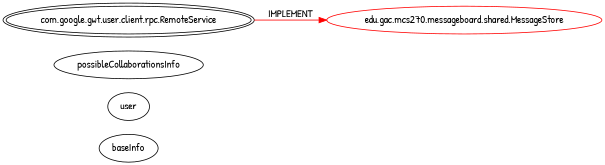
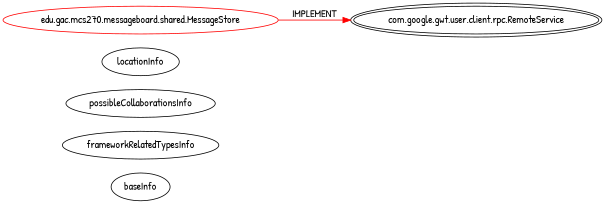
  digraph {
    rankdir=LR
    fontname="Patrick Hand"
    node [fontname="Patrick Hand"]
    baseInfo [category=extension_graph graphId=334 isAnonymous=false possibleRelation=false]
-   frameworkRelatedTypesInfo [0="com.google.gwt.user.client.rpc.RemoteService" label=user]
+   frameworkRelatedTypesInfo [0="com.google.gwt.user.client.rpc.RemoteService"]
    possibleCollaborationsInfo
+   locationInfo [contextSignature=MessageStore filePath="/Max-Hailperin-MessageBoard/MessageBoard-master/MessageBoard/src/edu/gac/mcs270/messageboard/shared/MessageStore.java" graphId=334 projectName="Max-Hailperin-MessageBoard"]
    n5 [color=red isFrameworkType=false label="edu.gac.mcs270.messageboard.shared.MessageStore" vertexType=ROOT_CLIENT_CLASS_DECLARATION]
    n6 [isFrameworkType=true label="com.google.gwt.user.client.rpc.RemoteService" peripheries=2 vertexType=FRAMEWORK_INTERFACE_TYPE]
-   n6 -> n5 [color=red label=IMPLEMENT fontname="Patrick Hand"]
+   n5 -> n6 [color=red label=IMPLEMENT fontname="Patrick Hand"]
  }
